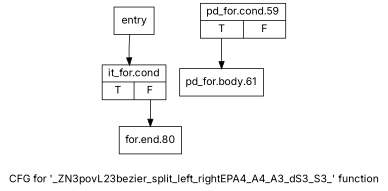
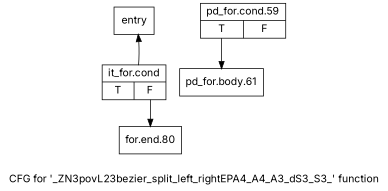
  digraph {
    fontname=Inter
    label="CFG for '_ZN3povL23bezier_split_left_rightEPA4_A4_A3_dS3_S3_' function"
    node [fontname=Inter shape=record]
    edge [fontname=Inter]
    n1 [label="{entry}"]
    n2 [label="{it_for.cond|{<s0>T|<s1>F}}"]
    n3 [label="{for.end.80}"]
    n4 [label="{pd_for.cond.59|{<s0>T|<s1>F}}"]
    n5 [label="{pd_for.body.61}"]
-   n1 -> n2
+   n2 -> n1
    n2 -> n3 [tailport=s1]
    n4 -> n5 [tailport=s0]
  }
